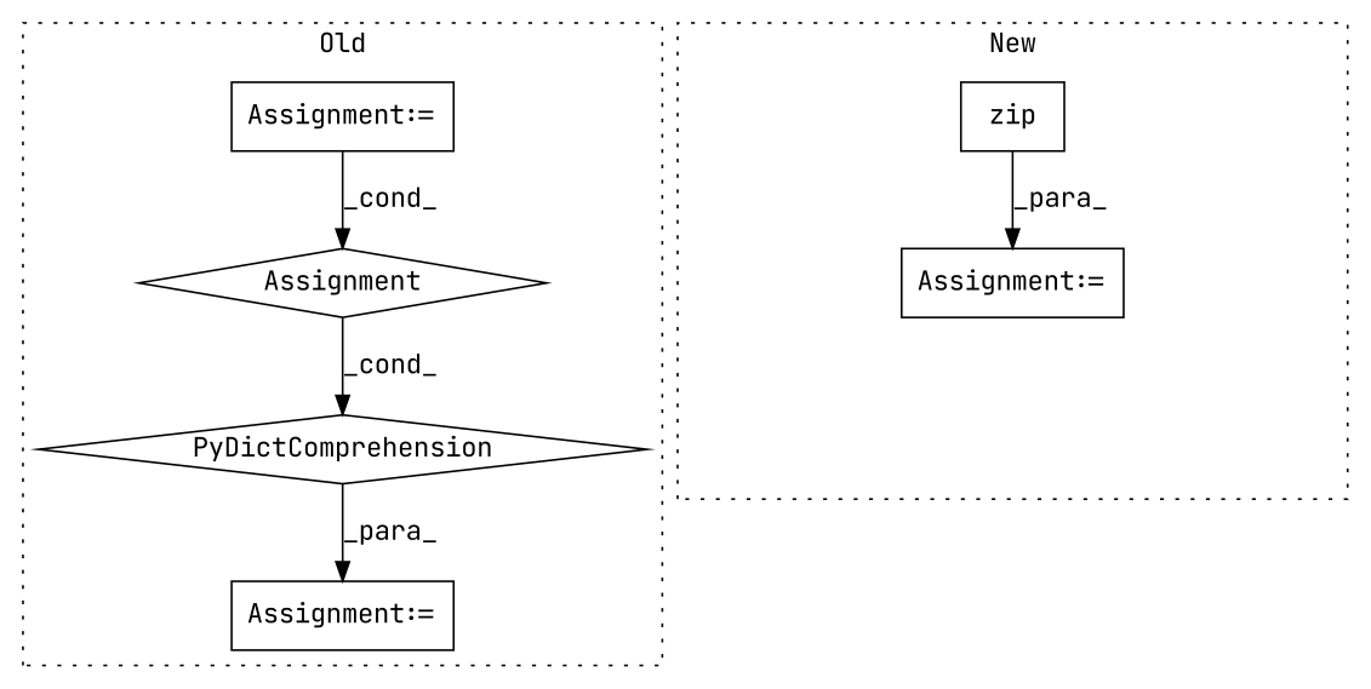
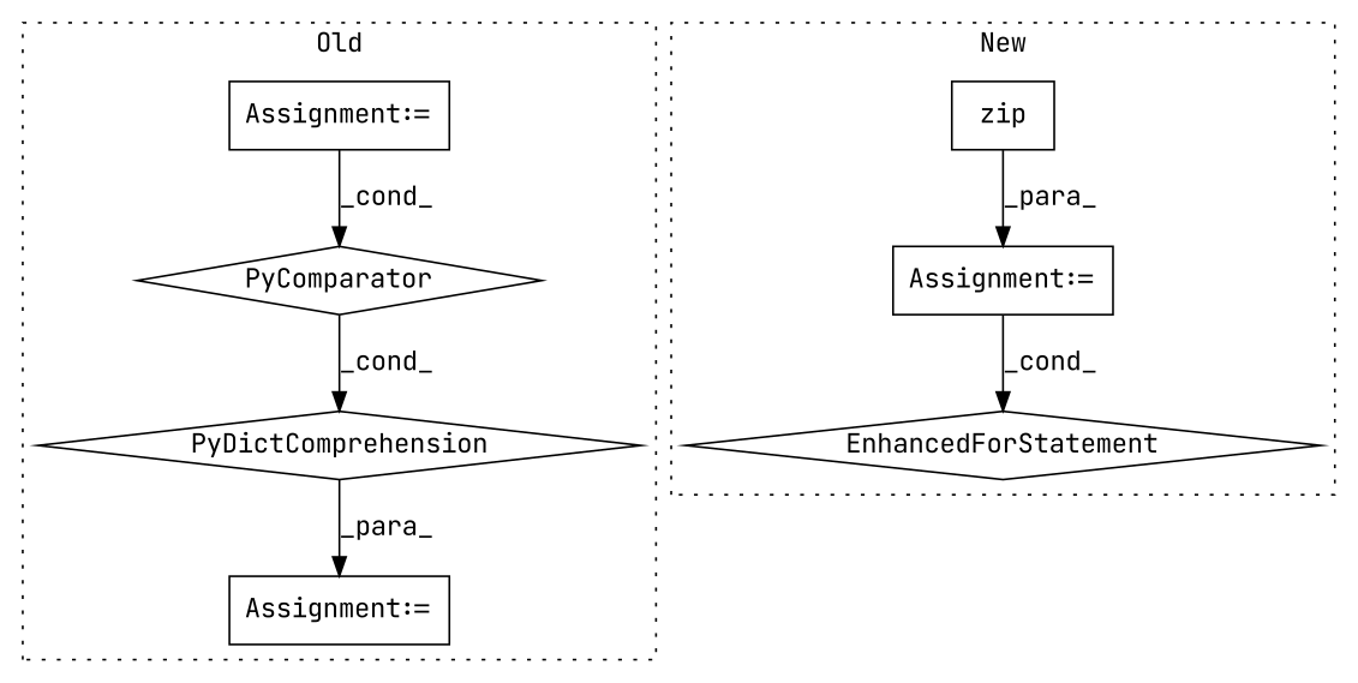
  digraph {
    fontname="JetBrains Mono"
    node [a=7 fontname="JetBrains Mono" l=69 s=3430 shape=box]
    edge [fontname="JetBrains Mono"]
    n1 [a=110 l=170 label=PyDictComprehension s=3337 shape=diamond]
    n2 [label="Assignment:="]
-   n3 [a=113 label=Assignment shape=diamond]
+   n3 [a=113 label=PyComparator shape=diamond]
    n4 [l=14 label="Assignment:=" s=3323]
    n5 [a=32 l="4,1" label=zip s="3477,3516"]
    n6 [l=1 label="Assignment:=" s=3476]
+   n7 [a=70 l="73,2" label=EnhancedForStatement s="3523,3657" shape=diamond]
    subgraph cluster_1 {
      label=Old
      style=dotted
      n1
      n2
      n3
      n4
    }
    subgraph cluster_2 {
      label=New
      style=dotted
      n5
      n6
+     n7
    }
    n1 -> n4 [label=_para_]
    n2 -> n3 [label=_cond_]
    n3 -> n1 [label=_cond_]
    n5 -> n6 [label=_para_]
+   n6 -> n7 [label=_cond_]
  }
